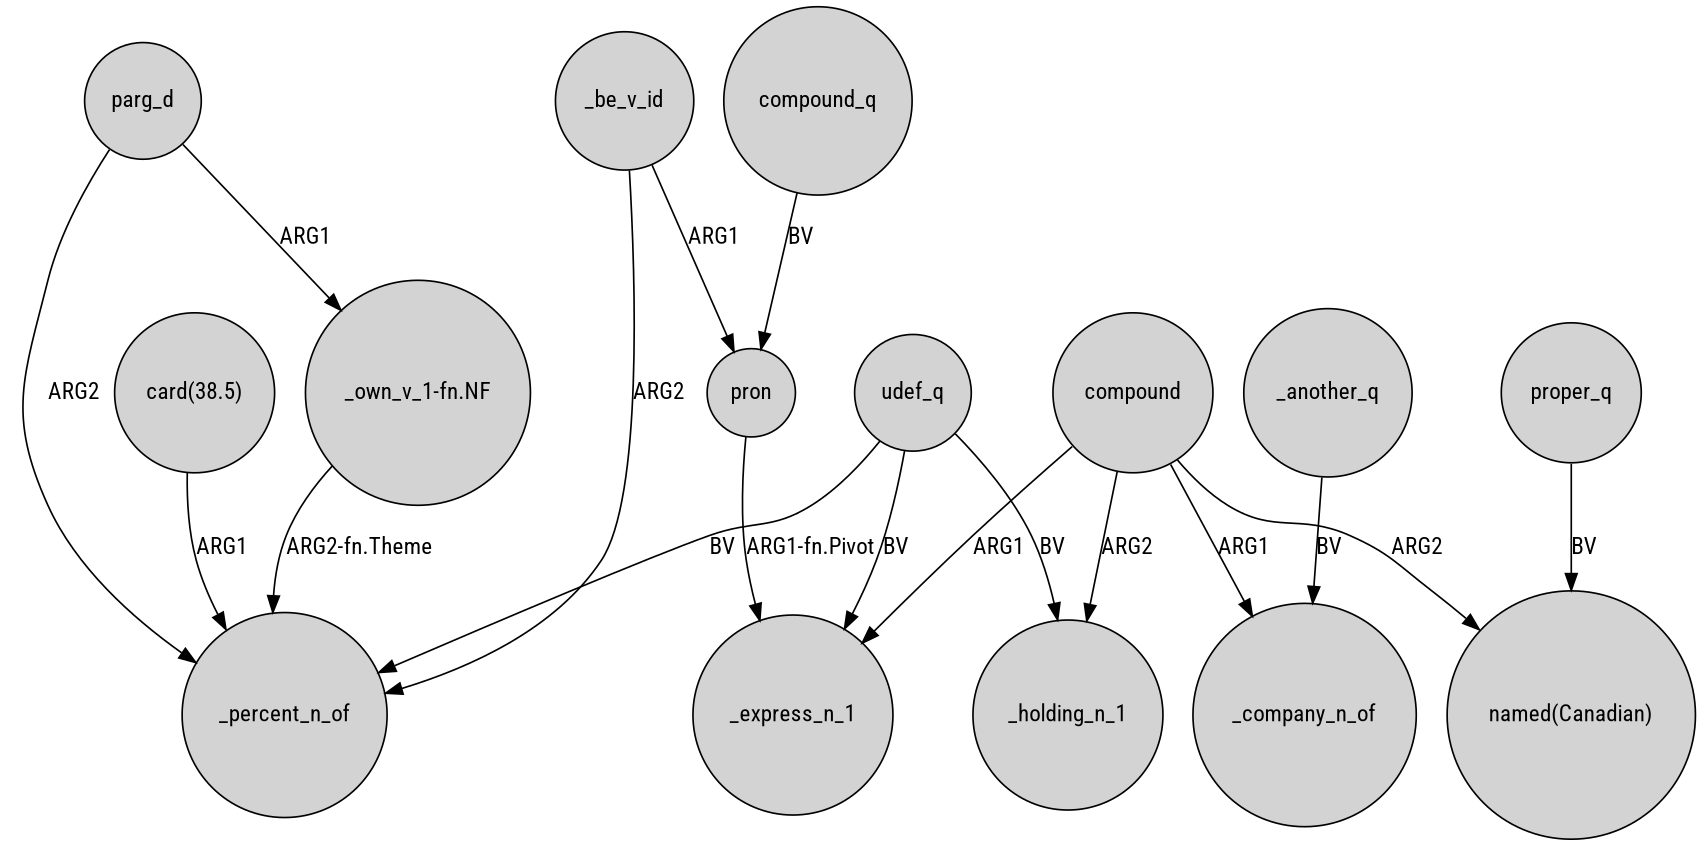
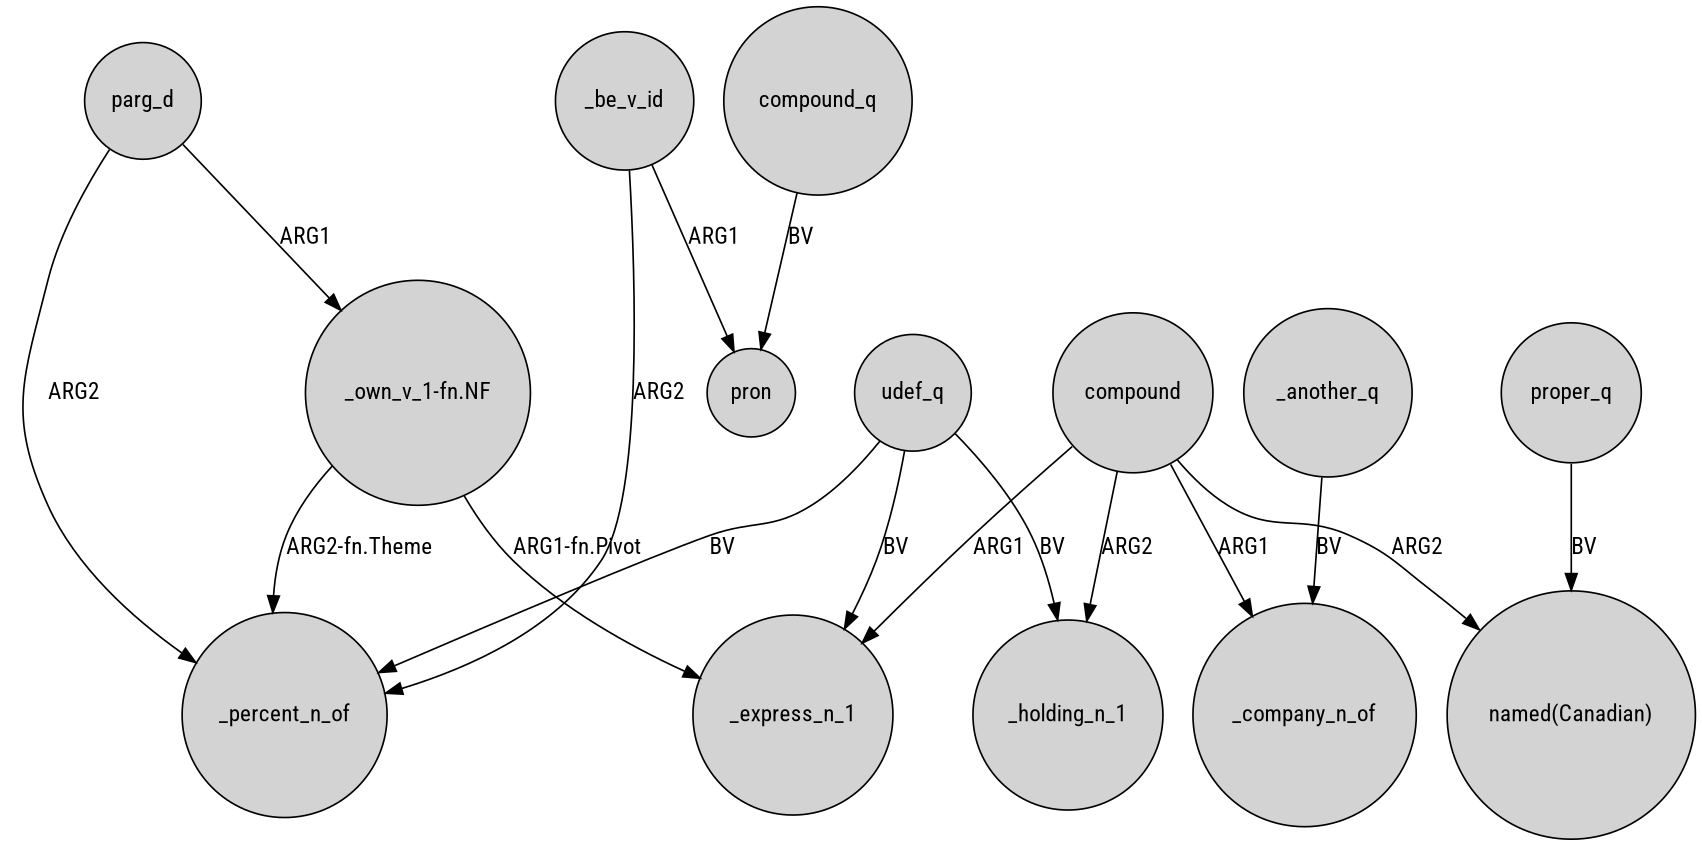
  digraph {
    fontname="Roboto Condensed"
    node [fontname="Roboto Condensed" shape=circle style=filled]
    edge [fontname="Roboto Condensed"]
    _be_v_id
    _percent_n_of
    pron
    udef_q
    _express_n_1
    _holding_n_1
    compound
    "named(Canadian)"
    _company_n_of
    "_own_v_1-fn.NF"
    proper_q
    parg_d
    n13 [label=compound_q]
    _another_q
-   "card(38.5)"
    _be_v_id -> _percent_n_of [label=ARG2]
    _be_v_id -> pron [label=ARG1]
    udef_q -> _percent_n_of [label=BV]
    udef_q -> _express_n_1 [label=BV]
    udef_q -> _holding_n_1 [label=BV]
    compound -> _express_n_1 [label=ARG1]
    compound -> _holding_n_1 [label=ARG2]
    compound -> "named(Canadian)" [label=ARG2]
    compound -> _company_n_of [label=ARG1]
    "_own_v_1-fn.NF" -> _percent_n_of [label="ARG2-fn.Theme"]
-   pron -> _express_n_1 [label="ARG1-fn.Pivot"]
+   "_own_v_1-fn.NF" -> _express_n_1 [label="ARG1-fn.Pivot"]
    proper_q -> "named(Canadian)" [label=BV]
    parg_d -> _percent_n_of [label=ARG2]
    parg_d -> "_own_v_1-fn.NF" [label=ARG1]
    n13 -> pron [label=BV]
    _another_q -> _company_n_of [label=BV]
-   "card(38.5)" -> _percent_n_of [label=ARG1]
  }
